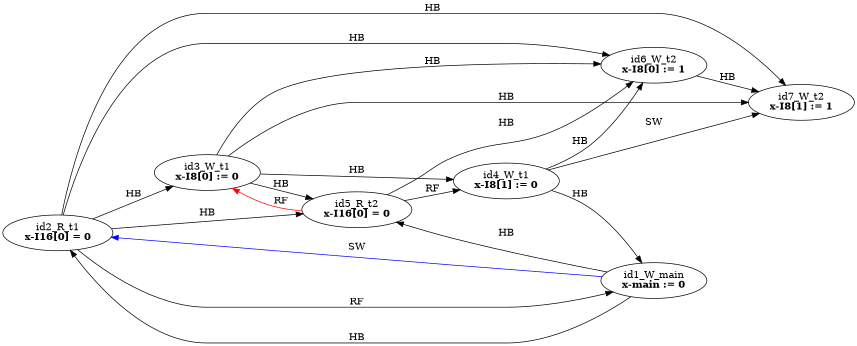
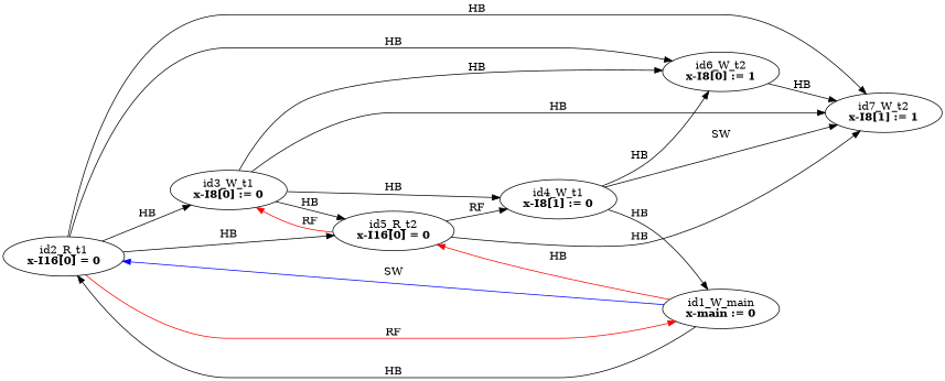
  digraph {
    rankdir=LR
    splines=true
    edge [color=black]
    n1 [label=<id2_R_t1<br/><B>x-I16[0] = 0</B>>]
    n2 [label=<id3_W_t1<br/><B>x-I8[0] := 0</B>>]
    n3 [label=<id5_R_t2<br/><B>x-I16[0] = 0</B>>]
    n4 [label=<id6_W_t2<br/><B>x-I8[0] := 1</B>>]
    n5 [label=<id7_W_t2<br/><B>x-I8[1] := 1</B>>]
    n6 [label=<id1_W_main<br/><B>x-main := 0</B>>]
    n7 [label=<id4_W_t1<br/><B>x-I8[1] := 0</B>>]
    n1 -> n2 [label=HB]
    n1 -> n3 [label=HB]
    n1 -> n4 [label=HB]
    n1 -> n5 [label=HB]
-   n1 -> n6 [label=RF]
+   n1 -> n6 [color=red label=RF]
    n2 -> n3 [label=HB]
    n2 -> n4 [label=HB]
    n2 -> n5 [label=HB]
    n2 -> n7 [label=HB]
    n3 -> n2 [color=red label=RF]
-   n3 -> n4 [label=HB]
+   n3 -> n5 [label=HB]
    n3 -> n7 [label=RF]
    n4 -> n5 [label=HB]
    n6 -> n1 [label=HB]
    n6 -> n1 [color=blue label=SW]
-   n6 -> n3 [label=HB]
+   n6 -> n3 [color=red label=HB]
    n7 -> n4 [label=HB]
    n7 -> n5 [label=SW]
    n7 -> n6 [label=HB]
  }
